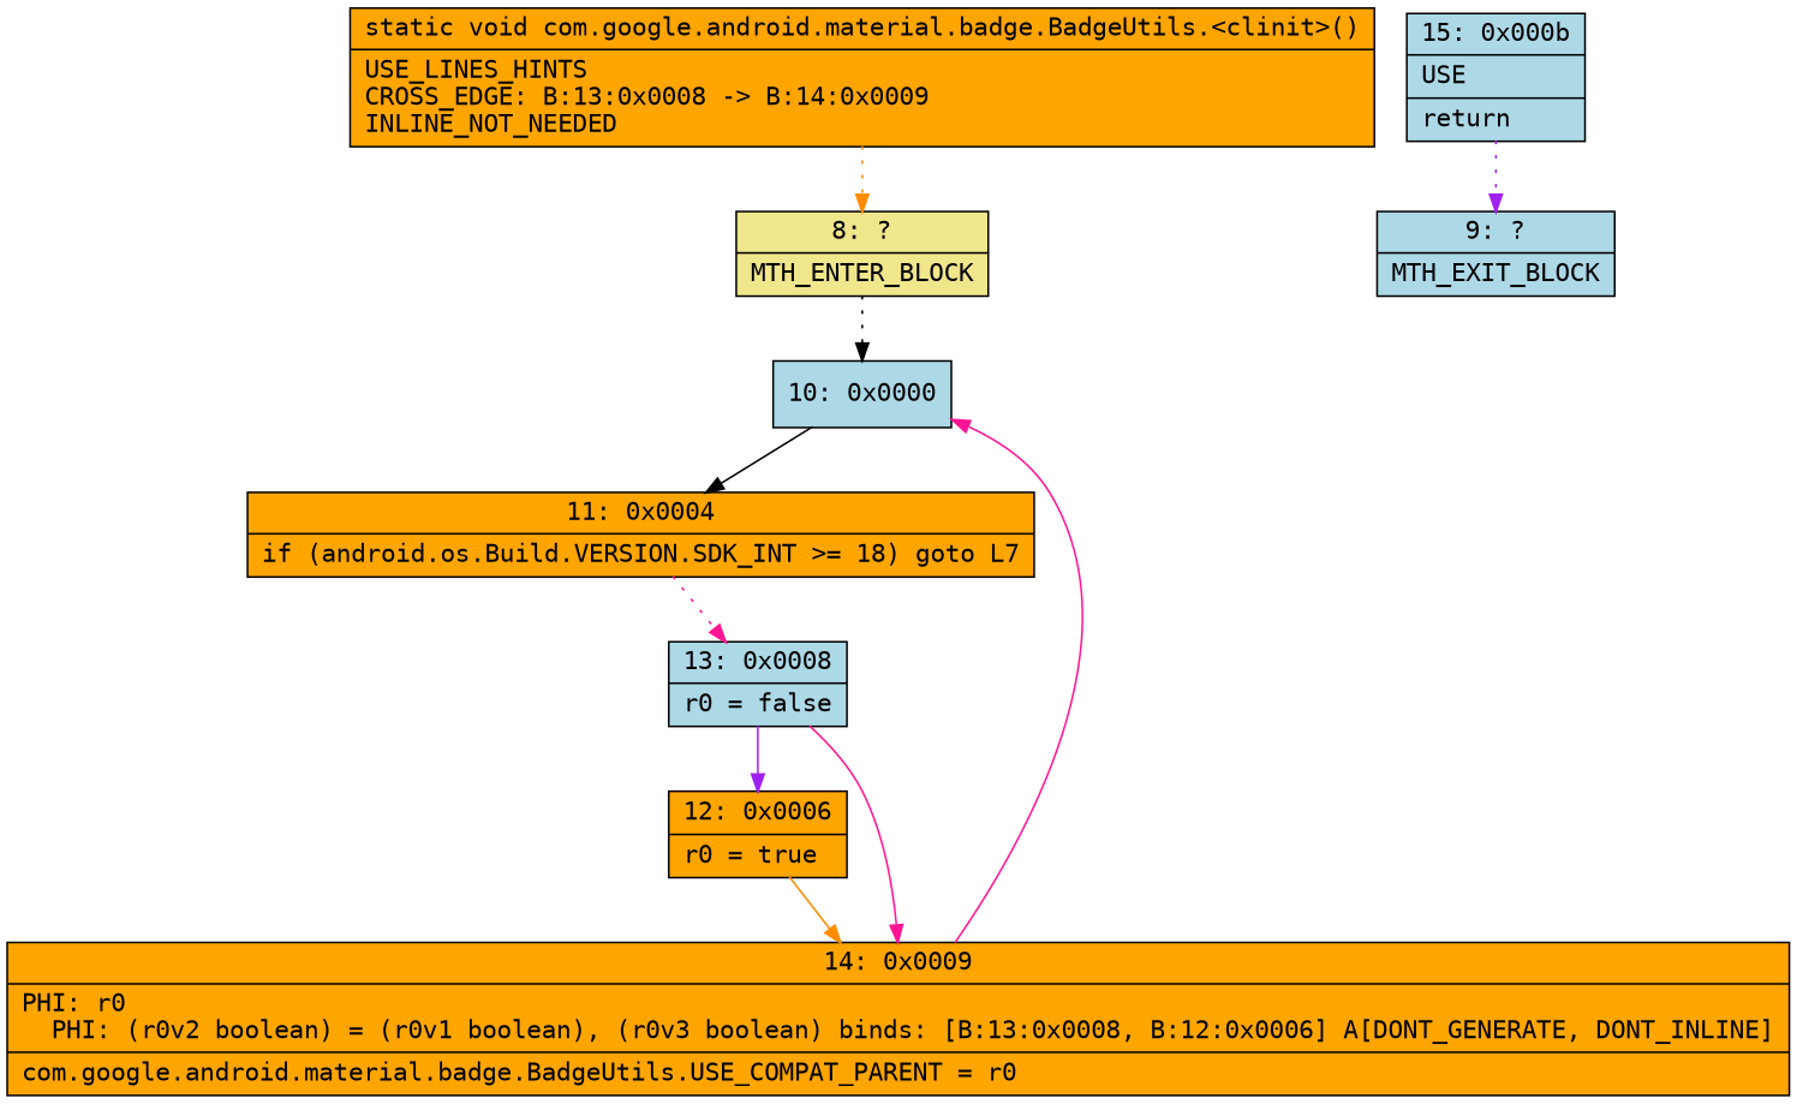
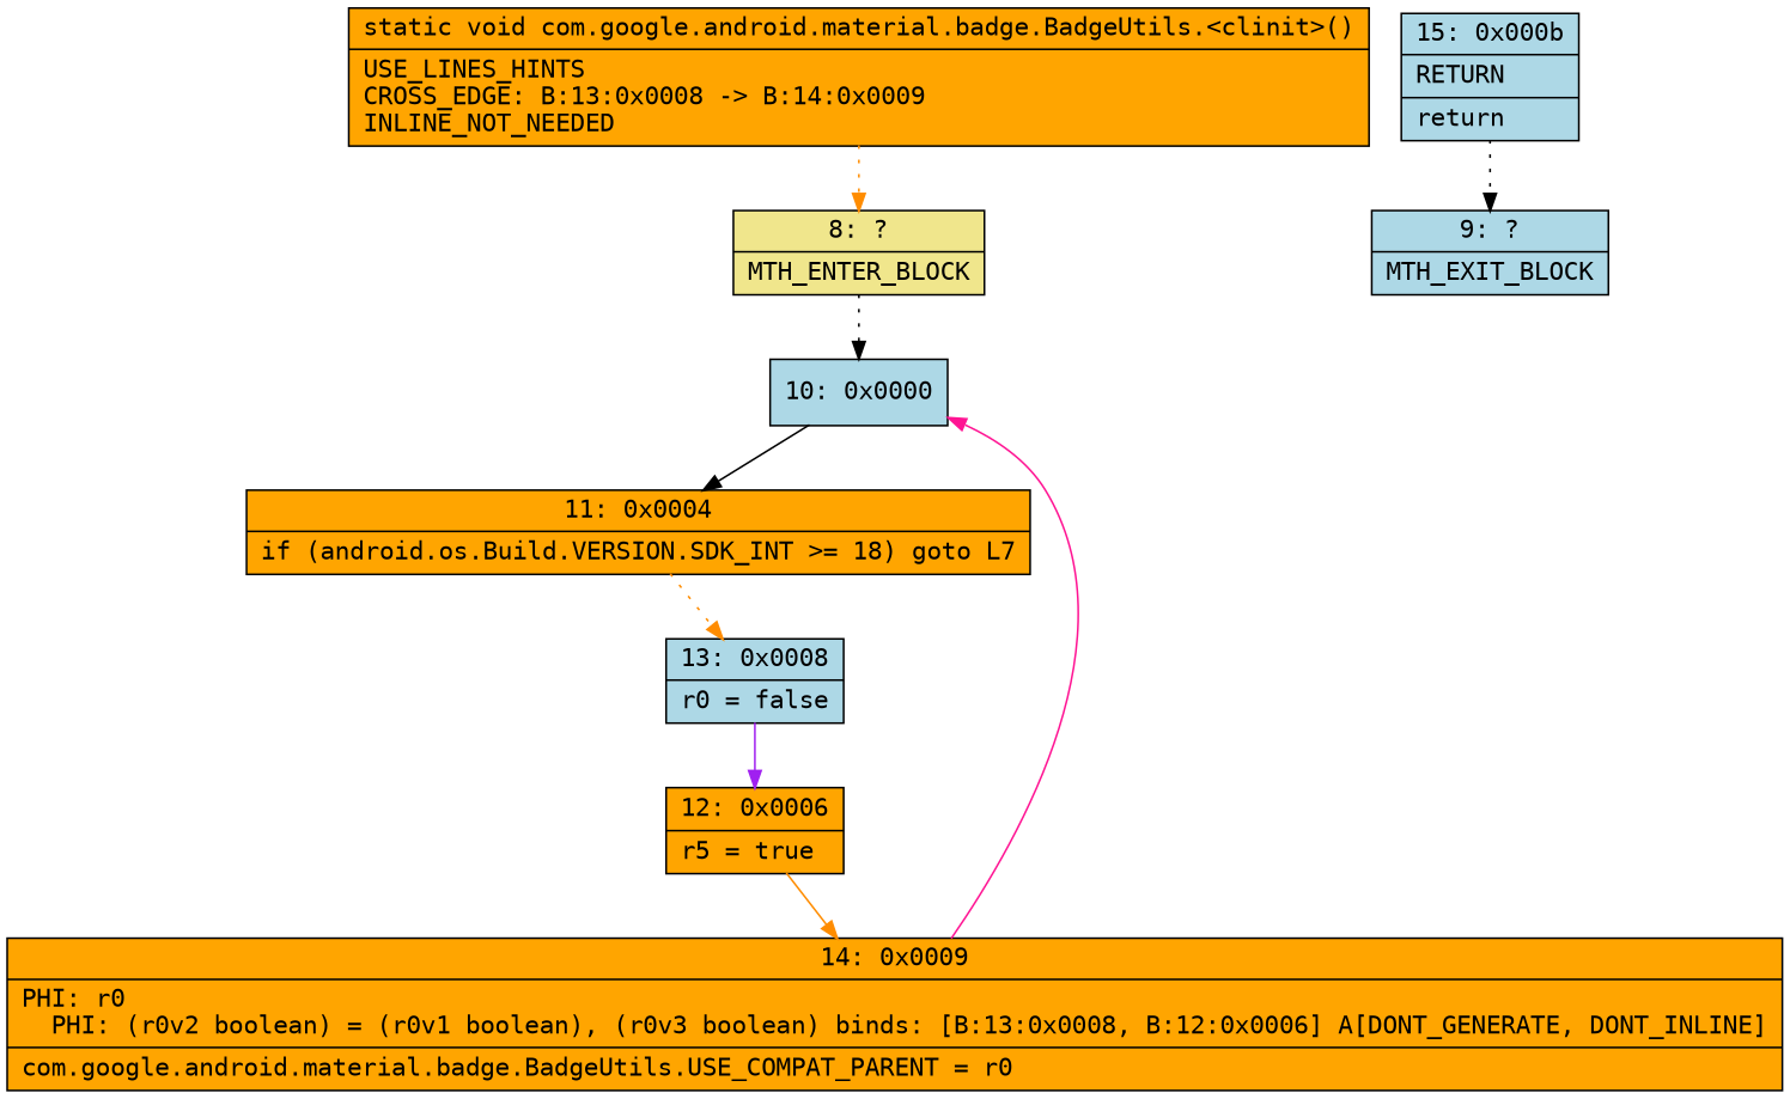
  digraph {
    fontname="DejaVu Sans Mono"
    node [fillcolor=lightblue fontname="DejaVu Sans Mono" shape=record style=filled]
    edge [color=darkorange fontname="DejaVu Sans Mono" style=solid]
    n1 [fillcolor=khaki label="{8\:\ ?|MTH_ENTER_BLOCK\l}"]
    n2 [label="{10\:\ 0x0000}"]
    n3 [fillcolor=orange label="{11\:\ 0x0004|if (android.os.Build.VERSION.SDK_INT \>= 18) goto L7\l}"]
    n4 [label="{13\:\ 0x0008|r0 = false\l}"]
-   n5 [fillcolor=orange label="{12\:\ 0x0006|r0 = true\l}"]
+   n5 [fillcolor=orange label="{12\:\ 0x0006|r5 = true\l}"]
    n6 [fillcolor=orange label="{14\:\ 0x0009|PHI: r0 \l  PHI: (r0v2 boolean) = (r0v1 boolean), (r0v3 boolean) binds: [B:13:0x0008, B:12:0x0006] A[DONT_GENERATE, DONT_INLINE]\l|com.google.android.material.badge.BadgeUtils.USE_COMPAT_PARENT = r0\l}"]
-   n7 [label="{15\:\ 0x000b|USE\l|return\l}"]
+   n7 [label="{15\:\ 0x000b|RETURN\l|return\l}"]
    n8 [label="{9\:\ ?|MTH_EXIT_BLOCK\l}"]
    n9 [fillcolor=orange label="{static void com.google.android.material.badge.BadgeUtils.\<clinit\>()  | USE_LINES_HINTS\lCROSS_EDGE: B:13:0x0008 \-\> B:14:0x0009\lINLINE_NOT_NEEDED\l}"]
    n1 -> n2 [color=black style=dotted]
    n2 -> n3 [color=black]
-   n3 -> n4 [color=deeppink style=dotted]
+   n3 -> n4 [style=dotted]
    n4 -> n5 [color=purple]
-   n4 -> n6 [color=deeppink]
    n5 -> n6
    n6 -> n2 [color=deeppink]
-   n7 -> n8 [color=purple style=dotted]
+   n7 -> n8 [color=black style=dotted]
    n9 -> n1 [style=dotted]
  }
